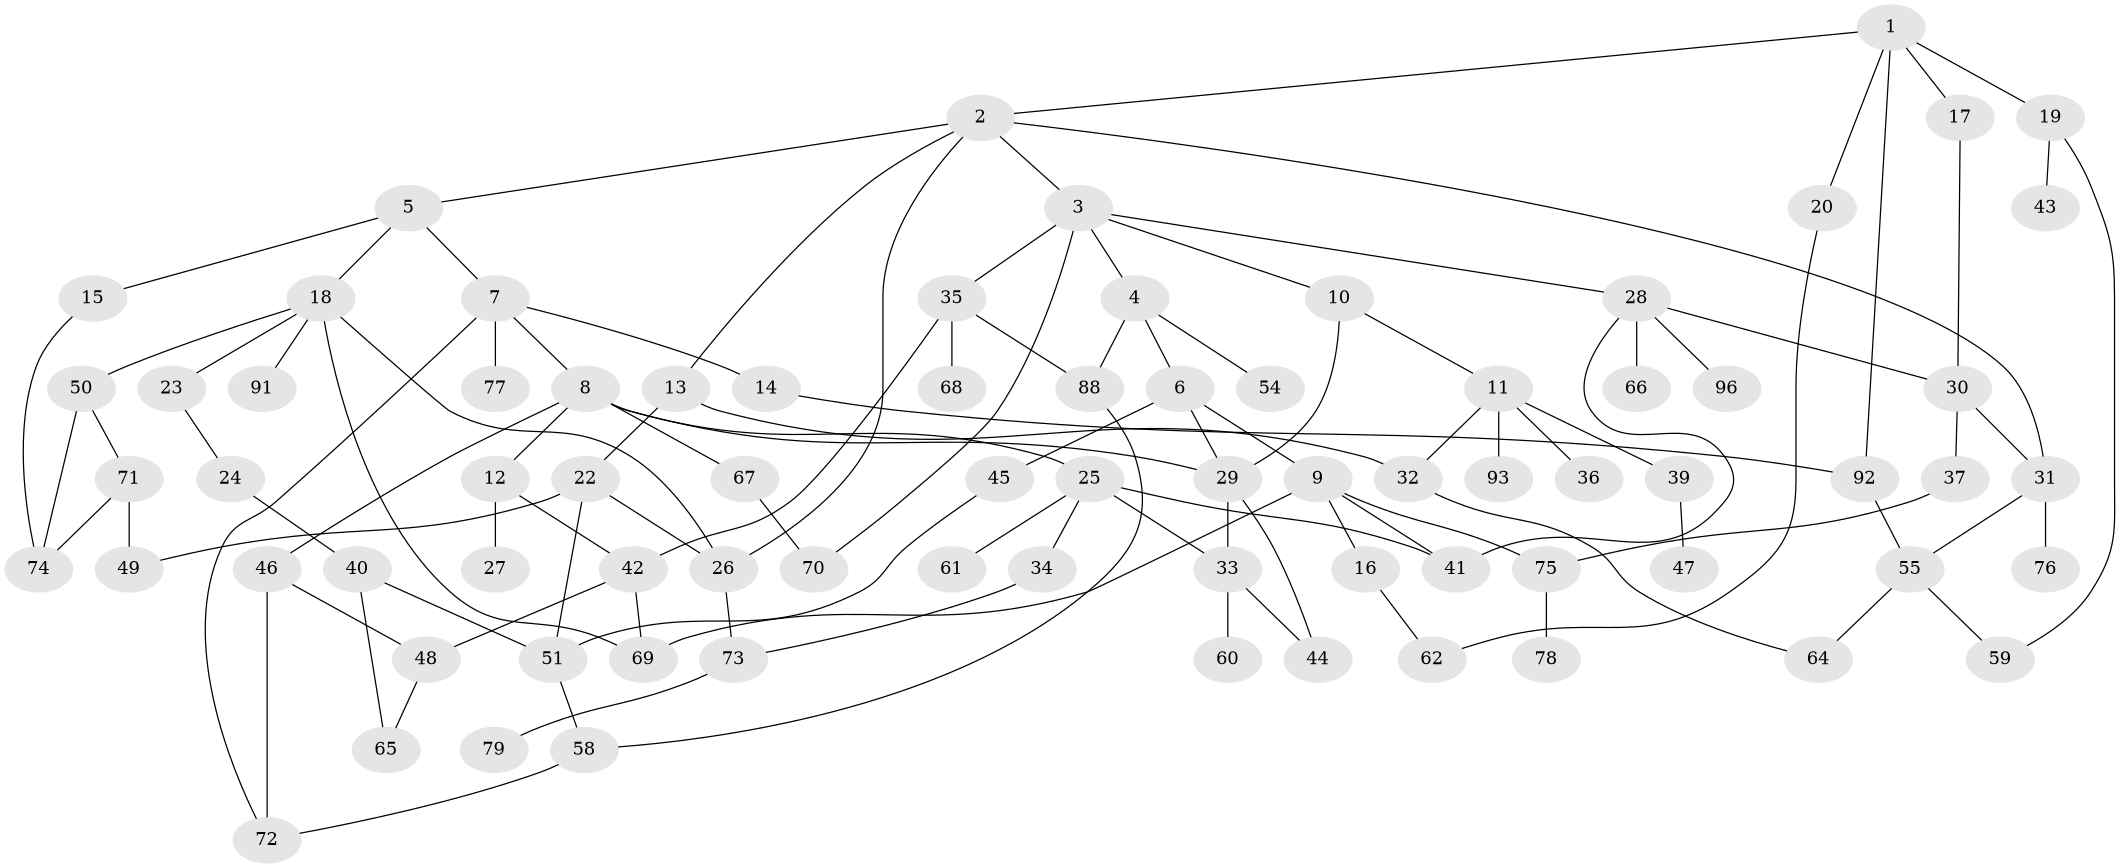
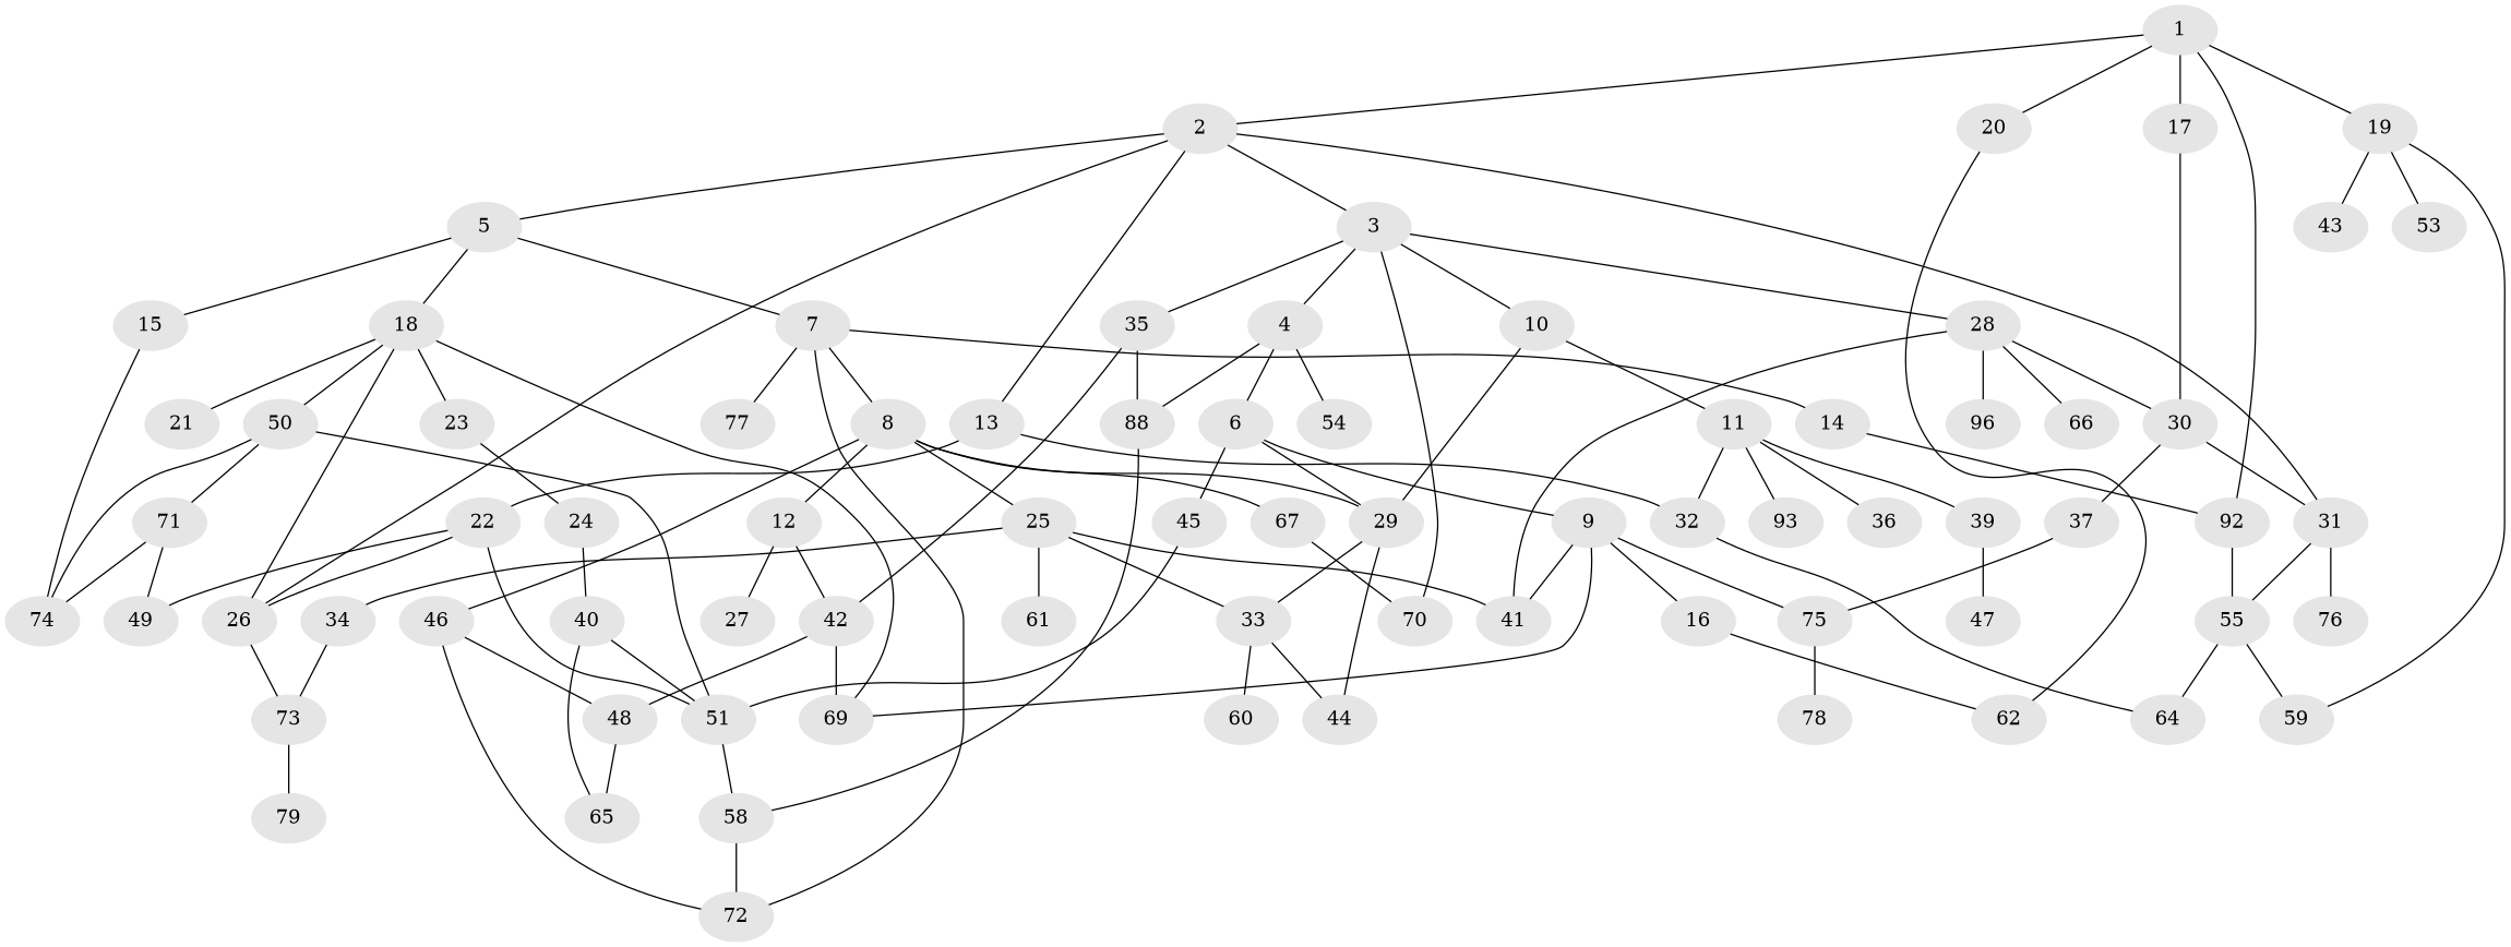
  graph {
    node [color=gray90 style=filled]
    1
    2
    17
    19
    20
    n6 [label=92]
    3
    5
    13
    26
    31
    30
    43
+   53
    59
    62
    55
    4
    10
    28
    35
    70
    7
    15
    18
    32
    22
    73
    6
    n30 [label=88]
    54
    29
    11
    41
    n35 [label=96]
    66
    42
-   68
    9
    45
    58
    8
    14
    72
    77
    74
    69
-   21 [label=91]
+   21
    23
    50
    76
    16
    75
    33
    44
    51
    12
    25
    46
    67
    27
    34
    61
    48
    78
    36
    39
    n68 [label=93]
    64
    47
    49
    37
    24
    71
    40
    65
    60
    79
    1 -- 2
    1 -- 17
    1 -- 19
    1 -- 20
    1 -- n6
    2 -- 3
    2 -- 5
    2 -- 13
    2 -- 26
    2 -- 31
    17 -- 30
    19 -- 43
+   19 -- 53
    19 -- 59
    20 -- 62
    n6 -- 55
    3 -- 4
    3 -- 10
    3 -- 28
    3 -- 35
    3 -- 70
    5 -- 7
    5 -- 15
    5 -- 18
    13 -- 32
    13 -- 22
    26 -- 73
    31 -- 55
    31 -- 76
    30 -- 31
    30 -- 37
    55 -- 59
    55 -- 64
    4 -- 6
    4 -- n30
    4 -- 54
    10 -- 29
    10 -- 11
    28 -- 30
    28 -- 41
    28 -- n35
    28 -- 66
    35 -- n30
    35 -- 42
-   35 -- 68
    7 -- 8
    7 -- 14
    7 -- 72
    7 -- 77
    15 -- 74
    18 -- 26
    18 -- 69
    18 -- 21
    18 -- 23
    18 -- 50
    32 -- 64
    22 -- 26
    22 -- 51
    22 -- 49
    73 -- 79
    6 -- 29
    6 -- 9
    6 -- 45
    n30 -- 58
    29 -- 33
    29 -- 44
    11 -- 32
    11 -- 36
    11 -- 39
    11 -- n68
    42 -- 69
    42 -- 48
    9 -- 41
    9 -- 69
    9 -- 16
    9 -- 75
    45 -- 51
    58 -- 72
    8 -- 29
    8 -- 12
    8 -- 25
    8 -- 46
    8 -- 67
    14 -- n6
    23 -- 24
    50 -- 74
+   50 -- 51
    50 -- 71
    16 -- 62
    75 -- 78
    33 -- 44
    33 -- 60
    51 -- 58
    12 -- 42
    12 -- 27
    25 -- 41
    25 -- 33
    25 -- 34
    25 -- 61
    46 -- 72
    46 -- 48
    67 -- 70
    34 -- 73
    48 -- 65
    39 -- 47
    37 -- 75
    24 -- 40
    71 -- 74
    71 -- 49
    40 -- 51
    40 -- 65
  }
